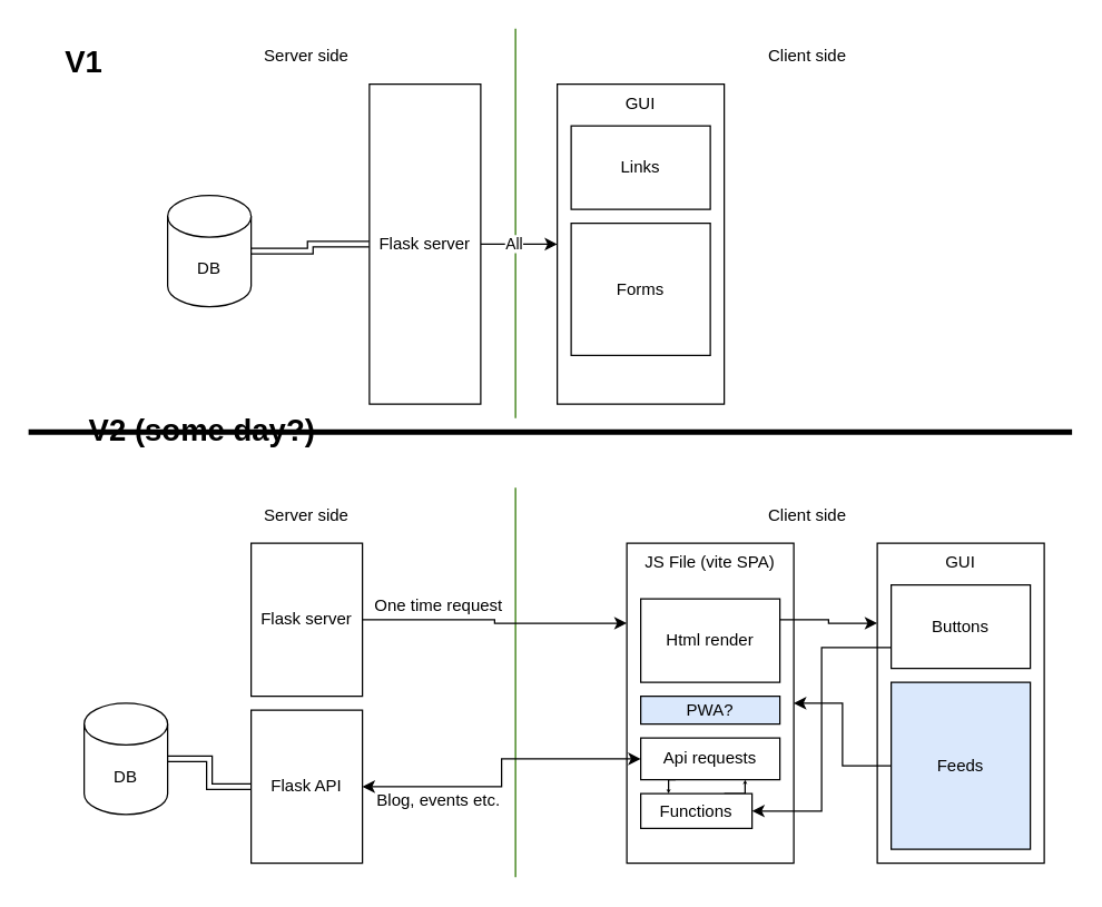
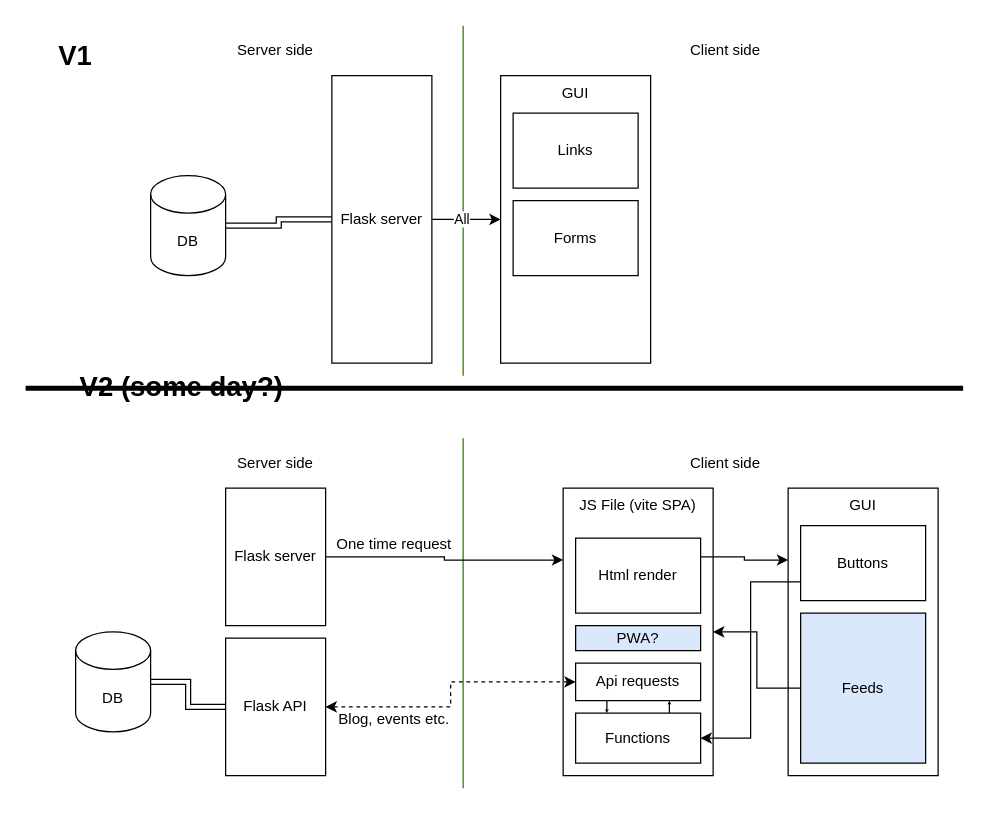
  <mxCell id="0" />
  <mxCell id="1" parent="0" />
  <mxCell id="2" value="" style="endArrow=none;html=1;rounded=0;fillColor=#60a917;strokeColor=#2D7600;" parent="1" edge="1"><mxGeometry width="50" height="50" relative="1" as="geometry"><mxPoint x="370" y="630" as="sourcePoint" /><mxPoint x="370" y="350" as="targetPoint" /></mxGeometry></mxCell>
  <mxCell id="3" style="edgeStyle=orthogonalEdgeStyle;rounded=0;orthogonalLoop=1;jettySize=auto;html=1;exitX=1;exitY=0.5;exitDx=0;exitDy=0;exitPerimeter=0;entryX=0;entryY=0.5;entryDx=0;entryDy=0;startArrow=classic;startFill=1;shape=link;" parent="1" source="4" target="5" edge="1"><mxGeometry relative="1" as="geometry" /></mxCell>
  <mxCell id="4" value="DB" style="shape=cylinder3;whiteSpace=wrap;html=1;boundedLbl=1;backgroundOutline=1;size=15;" parent="1" vertex="1"><mxGeometry x="60" y="505" width="60" height="80" as="geometry" /></mxCell>
  <mxCell id="5" value="Flask API" style="rounded=0;whiteSpace=wrap;html=1;" parent="1" vertex="1"><mxGeometry x="180" y="510" width="80" height="110" as="geometry" /></mxCell>
  <mxCell id="6" style="edgeStyle=orthogonalEdgeStyle;rounded=0;orthogonalLoop=1;jettySize=auto;html=1;exitX=1;exitY=0.5;exitDx=0;exitDy=0;entryX=0;entryY=0.25;entryDx=0;entryDy=0;" parent="1" source="7" target="9" edge="1"><mxGeometry relative="1" as="geometry" /></mxCell>
  <mxCell id="7" value="Flask server" style="rounded=0;whiteSpace=wrap;html=1;" parent="1" vertex="1"><mxGeometry x="180" y="390" width="80" height="110" as="geometry" /></mxCell>
  <mxCell id="8" value="GUI" style="rounded=0;whiteSpace=wrap;html=1;verticalAlign=top;" parent="1" vertex="1"><mxGeometry x="630" y="390" width="120" height="230" as="geometry" /></mxCell>
  <mxCell id="9" value="JS File (vite SPA)" style="rounded=0;whiteSpace=wrap;html=1;verticalAlign=top;" parent="1" vertex="1"><mxGeometry x="450" y="390" width="120" height="230" as="geometry" /></mxCell>
  <mxCell id="10" style="edgeStyle=orthogonalEdgeStyle;rounded=0;orthogonalLoop=1;jettySize=auto;html=1;exitX=1;exitY=0.25;exitDx=0;exitDy=0;entryX=0;entryY=0.25;entryDx=0;entryDy=0;" parent="1" source="11" target="8" edge="1"><mxGeometry relative="1" as="geometry" /></mxCell>
  <mxCell id="11" value="Html render" style="rounded=0;whiteSpace=wrap;html=1;" parent="1" vertex="1"><mxGeometry x="460" y="430" width="100" height="60" as="geometry" /></mxCell>
- <mxCell id="12" style="edgeStyle=orthogonalEdgeStyle;rounded=0;orthogonalLoop=1;jettySize=auto;html=1;exitX=0;exitY=0.5;exitDx=0;exitDy=0;entryX=1;entryY=0.5;entryDx=0;entryDy=0;startArrow=classic;startFill=1;" parent="1" source="14" target="5" edge="1"><mxGeometry relative="1" as="geometry" /></mxCell>
+ <mxCell id="12" style="edgeStyle=orthogonalEdgeStyle;rounded=0;orthogonalLoop=1;jettySize=auto;html=1;exitX=0;exitY=0.5;exitDx=0;exitDy=0;entryX=1;entryY=0.5;entryDx=0;entryDy=0;startArrow=classic;startFill=1;dashed=1;" parent="1" source="14" target="5" edge="1"><mxGeometry relative="1" as="geometry" /></mxCell>
  <mxCell id="13" style="edgeStyle=orthogonalEdgeStyle;rounded=0;orthogonalLoop=1;jettySize=auto;html=1;exitX=0.25;exitY=1;exitDx=0;exitDy=0;entryX=0.25;entryY=0;entryDx=0;entryDy=0;startSize=3;endSize=0;" parent="1" source="14" target="19" edge="1"><mxGeometry relative="1" as="geometry" /></mxCell>
  <mxCell id="14" value="Api requests" style="rounded=0;whiteSpace=wrap;html=1;" parent="1" vertex="1"><mxGeometry x="460" y="530" width="100" height="30" as="geometry" /></mxCell>
  <mxCell id="15" value="PWA?" style="rounded=0;whiteSpace=wrap;html=1;fillColor=#dae8fc;" parent="1" vertex="1"><mxGeometry x="460" y="500" width="100" height="20" as="geometry" /></mxCell>
  <mxCell id="16" value="Blog, events etc." style="text;html=1;strokeColor=none;fillColor=none;align=center;verticalAlign=middle;whiteSpace=wrap;rounded=0;" parent="1" vertex="1"><mxGeometry x="265" y="570" width="100" height="10" as="geometry" /></mxCell>
  <mxCell id="17" value="Client side" style="text;html=1;strokeColor=none;fillColor=none;align=center;verticalAlign=middle;whiteSpace=wrap;rounded=0;" parent="1" vertex="1"><mxGeometry x="520" y="360" width="120" height="20" as="geometry" /></mxCell>
  <mxCell id="18" style="edgeStyle=orthogonalEdgeStyle;rounded=0;orthogonalLoop=1;jettySize=auto;html=1;exitX=0.75;exitY=0;exitDx=0;exitDy=0;entryX=0.75;entryY=1;entryDx=0;entryDy=0;startSize=3;endSize=0;" parent="1" source="19" target="14" edge="1"><mxGeometry relative="1" as="geometry" /></mxCell>
- <mxCell id="19" value="Functions" style="rounded=0;whiteSpace=wrap;html=1;" parent="1" vertex="1"><mxGeometry x="460" y="570" width="80" height="25" as="geometry" /></mxCell>
+ <mxCell id="19" value="Functions" style="rounded=0;whiteSpace=wrap;html=1;" parent="1" vertex="1"><mxGeometry x="460" y="570" width="100" height="40" as="geometry" /></mxCell>
  <mxCell id="20" style="edgeStyle=orthogonalEdgeStyle;rounded=0;orthogonalLoop=1;jettySize=auto;html=1;exitX=0;exitY=0.75;exitDx=0;exitDy=0;entryX=1;entryY=0.5;entryDx=0;entryDy=0;" parent="1" source="21" target="19" edge="1"><mxGeometry relative="1" as="geometry" /></mxCell>
  <mxCell id="21" value="Buttons" style="rounded=0;whiteSpace=wrap;html=1;" parent="1" vertex="1"><mxGeometry x="640" y="420" width="100" height="60" as="geometry" /></mxCell>
  <mxCell id="22" style="edgeStyle=orthogonalEdgeStyle;rounded=0;orthogonalLoop=1;jettySize=auto;html=1;exitX=0;exitY=0.5;exitDx=0;exitDy=0;" parent="1" source="23" target="9" edge="1"><mxGeometry relative="1" as="geometry"><mxPoint x="560" y="560" as="targetPoint" /></mxGeometry></mxCell>
  <mxCell id="23" value="Feeds" style="rounded=0;whiteSpace=wrap;html=1;fillColor=#dae8fc;" parent="1" vertex="1"><mxGeometry x="640" y="490" width="100" height="120" as="geometry" /></mxCell>
  <mxCell id="24" value="One time request" style="text;html=1;strokeColor=none;fillColor=none;align=center;verticalAlign=middle;whiteSpace=wrap;rounded=0;" parent="1" vertex="1"><mxGeometry x="265" y="430" width="100" height="10" as="geometry" /></mxCell>
  <mxCell id="25" value="Server side" style="text;html=1;strokeColor=none;fillColor=none;align=center;verticalAlign=middle;whiteSpace=wrap;rounded=0;" parent="1" vertex="1"><mxGeometry x="160" y="360" width="120" height="20" as="geometry" /></mxCell>
  <mxCell id="26" value="" style="endArrow=none;html=1;rounded=0;strokeWidth=4;" parent="1" edge="1"><mxGeometry width="50" height="50" relative="1" as="geometry"><mxPoint x="20" y="310" as="sourcePoint" /><mxPoint x="770" y="310" as="targetPoint" /></mxGeometry></mxCell>
  <mxCell id="27" value="" style="endArrow=none;html=1;rounded=0;fillColor=#60a917;strokeColor=#2D7600;" parent="1" edge="1"><mxGeometry width="50" height="50" relative="1" as="geometry"><mxPoint x="370" y="300" as="sourcePoint" /><mxPoint x="370" y="20" as="targetPoint" /></mxGeometry></mxCell>
  <mxCell id="28" style="edgeStyle=orthogonalEdgeStyle;rounded=0;orthogonalLoop=1;jettySize=auto;html=1;exitX=1;exitY=0.5;exitDx=0;exitDy=0;exitPerimeter=0;entryX=0;entryY=0.5;entryDx=0;entryDy=0;shape=link;" parent="1" source="29" target="32" edge="1"><mxGeometry relative="1" as="geometry" /></mxCell>
  <mxCell id="29" value="DB" style="shape=cylinder3;whiteSpace=wrap;html=1;boundedLbl=1;backgroundOutline=1;size=15;" parent="1" vertex="1"><mxGeometry x="120" y="140" width="60" height="80" as="geometry" /></mxCell>
  <mxCell id="30" style="edgeStyle=orthogonalEdgeStyle;rounded=0;orthogonalLoop=1;jettySize=auto;html=1;exitX=1;exitY=0.5;exitDx=0;exitDy=0;entryX=0;entryY=0.5;entryDx=0;entryDy=0;" parent="1" source="32" target="33" edge="1"><mxGeometry relative="1" as="geometry"><mxPoint x="450" y="117.5" as="targetPoint" /></mxGeometry></mxCell>
  <mxCell id="31" value="All" style="edgeLabel;html=1;align=center;verticalAlign=middle;resizable=0;points=[];" parent="30" vertex="1" connectable="0"><mxGeometry x="-0.158" y="1" relative="1" as="geometry"><mxPoint as="offset" /></mxGeometry></mxCell>
  <mxCell id="32" value="Flask server" style="rounded=0;whiteSpace=wrap;html=1;" parent="1" vertex="1"><mxGeometry x="265" y="60" width="80" height="230" as="geometry" /></mxCell>
  <mxCell id="33" value="GUI" style="rounded=0;whiteSpace=wrap;html=1;verticalAlign=top;" parent="1" vertex="1"><mxGeometry x="400" y="60" width="120" height="230" as="geometry" /></mxCell>
  <mxCell id="34" value="Client side" style="text;html=1;strokeColor=none;fillColor=none;align=center;verticalAlign=middle;whiteSpace=wrap;rounded=0;" parent="1" vertex="1"><mxGeometry x="520" y="30" width="120" height="20" as="geometry" /></mxCell>
  <mxCell id="35" value="Links" style="rounded=0;whiteSpace=wrap;html=1;" parent="1" vertex="1"><mxGeometry x="410" y="90" width="100" height="60" as="geometry" /></mxCell>
  <mxCell id="36" value="Server side" style="text;html=1;strokeColor=none;fillColor=none;align=center;verticalAlign=middle;whiteSpace=wrap;rounded=0;" parent="1" vertex="1"><mxGeometry x="160" y="30" width="120" height="20" as="geometry" /></mxCell>
- <mxCell id="37" value="Forms" style="rounded=0;whiteSpace=wrap;html=1;" parent="1" vertex="1"><mxGeometry x="410" y="160" width="100" height="95" as="geometry" /></mxCell>
+ <mxCell id="37" value="Forms" style="rounded=0;whiteSpace=wrap;html=1;" parent="1" vertex="1"><mxGeometry x="410" y="160" width="100" height="60" as="geometry" /></mxCell>
  <mxCell id="38" value="V1" style="text;html=1;strokeColor=none;fillColor=none;align=center;verticalAlign=middle;whiteSpace=wrap;rounded=0;fontStyle=1;fontSize=22;" parent="1" vertex="1"><mxGeometry x="30" y="30" width="60" height="30" as="geometry" /></mxCell>
  <mxCell id="39" value="V2 (some day?)" style="text;html=1;strokeColor=none;fillColor=none;align=center;verticalAlign=middle;whiteSpace=wrap;rounded=0;fontStyle=1;fontSize=22;" parent="1" vertex="1"><mxGeometry x="50" y="295" width="190" height="30" as="geometry" /></mxCell>
